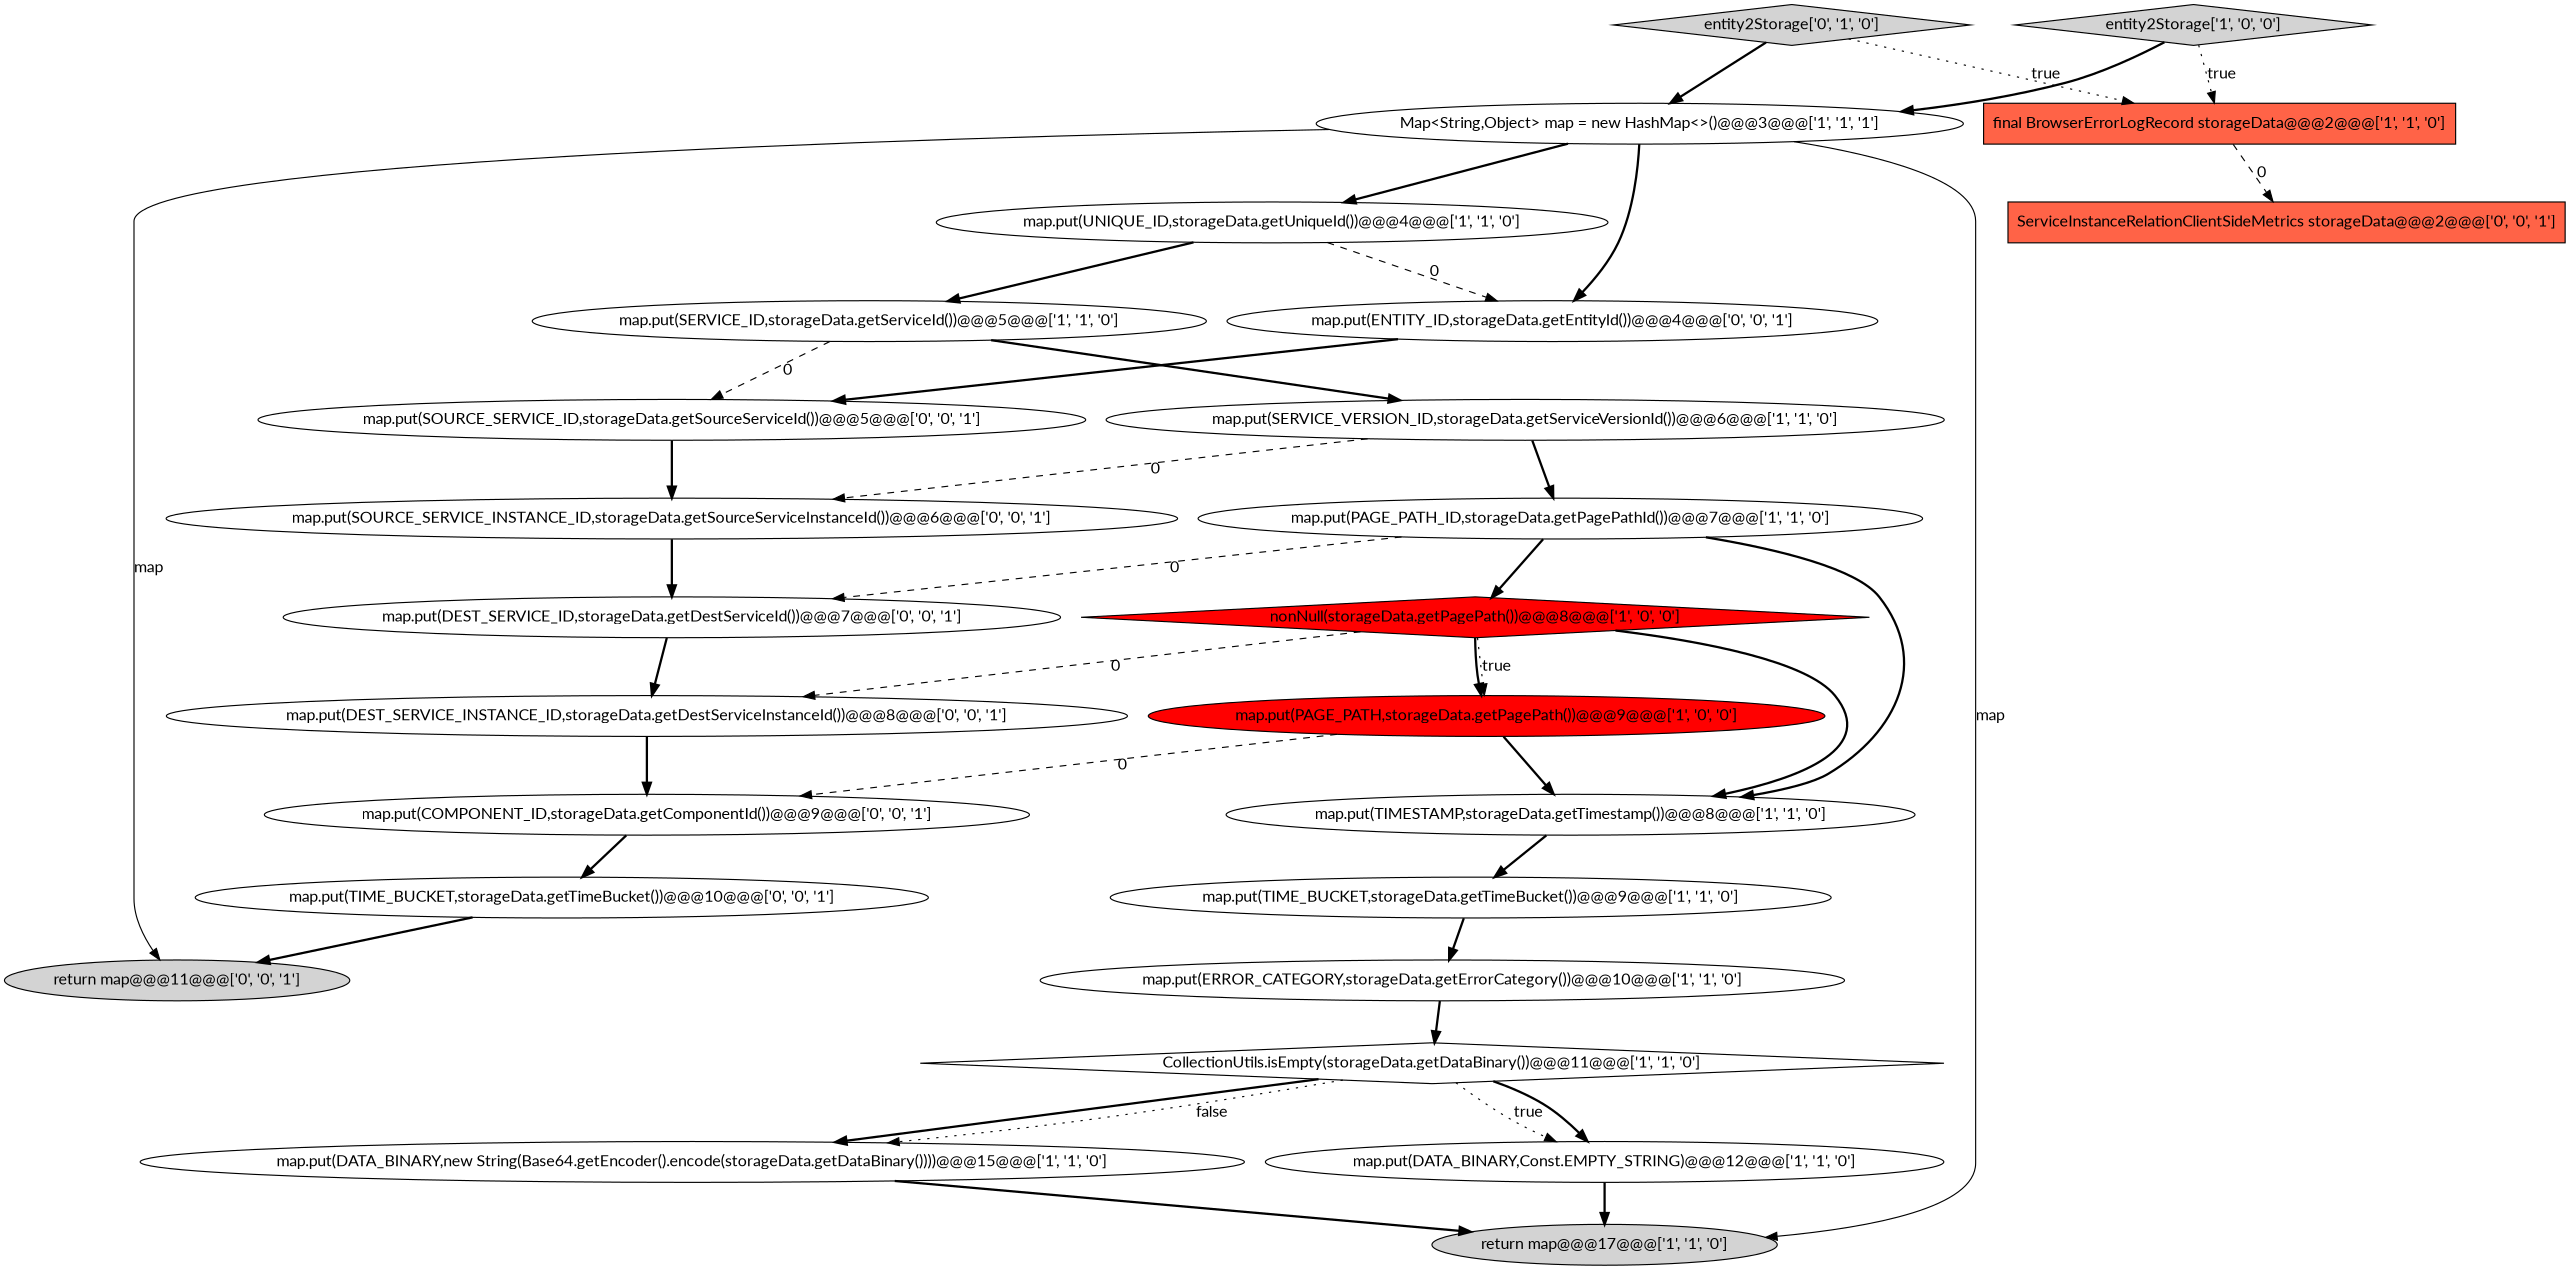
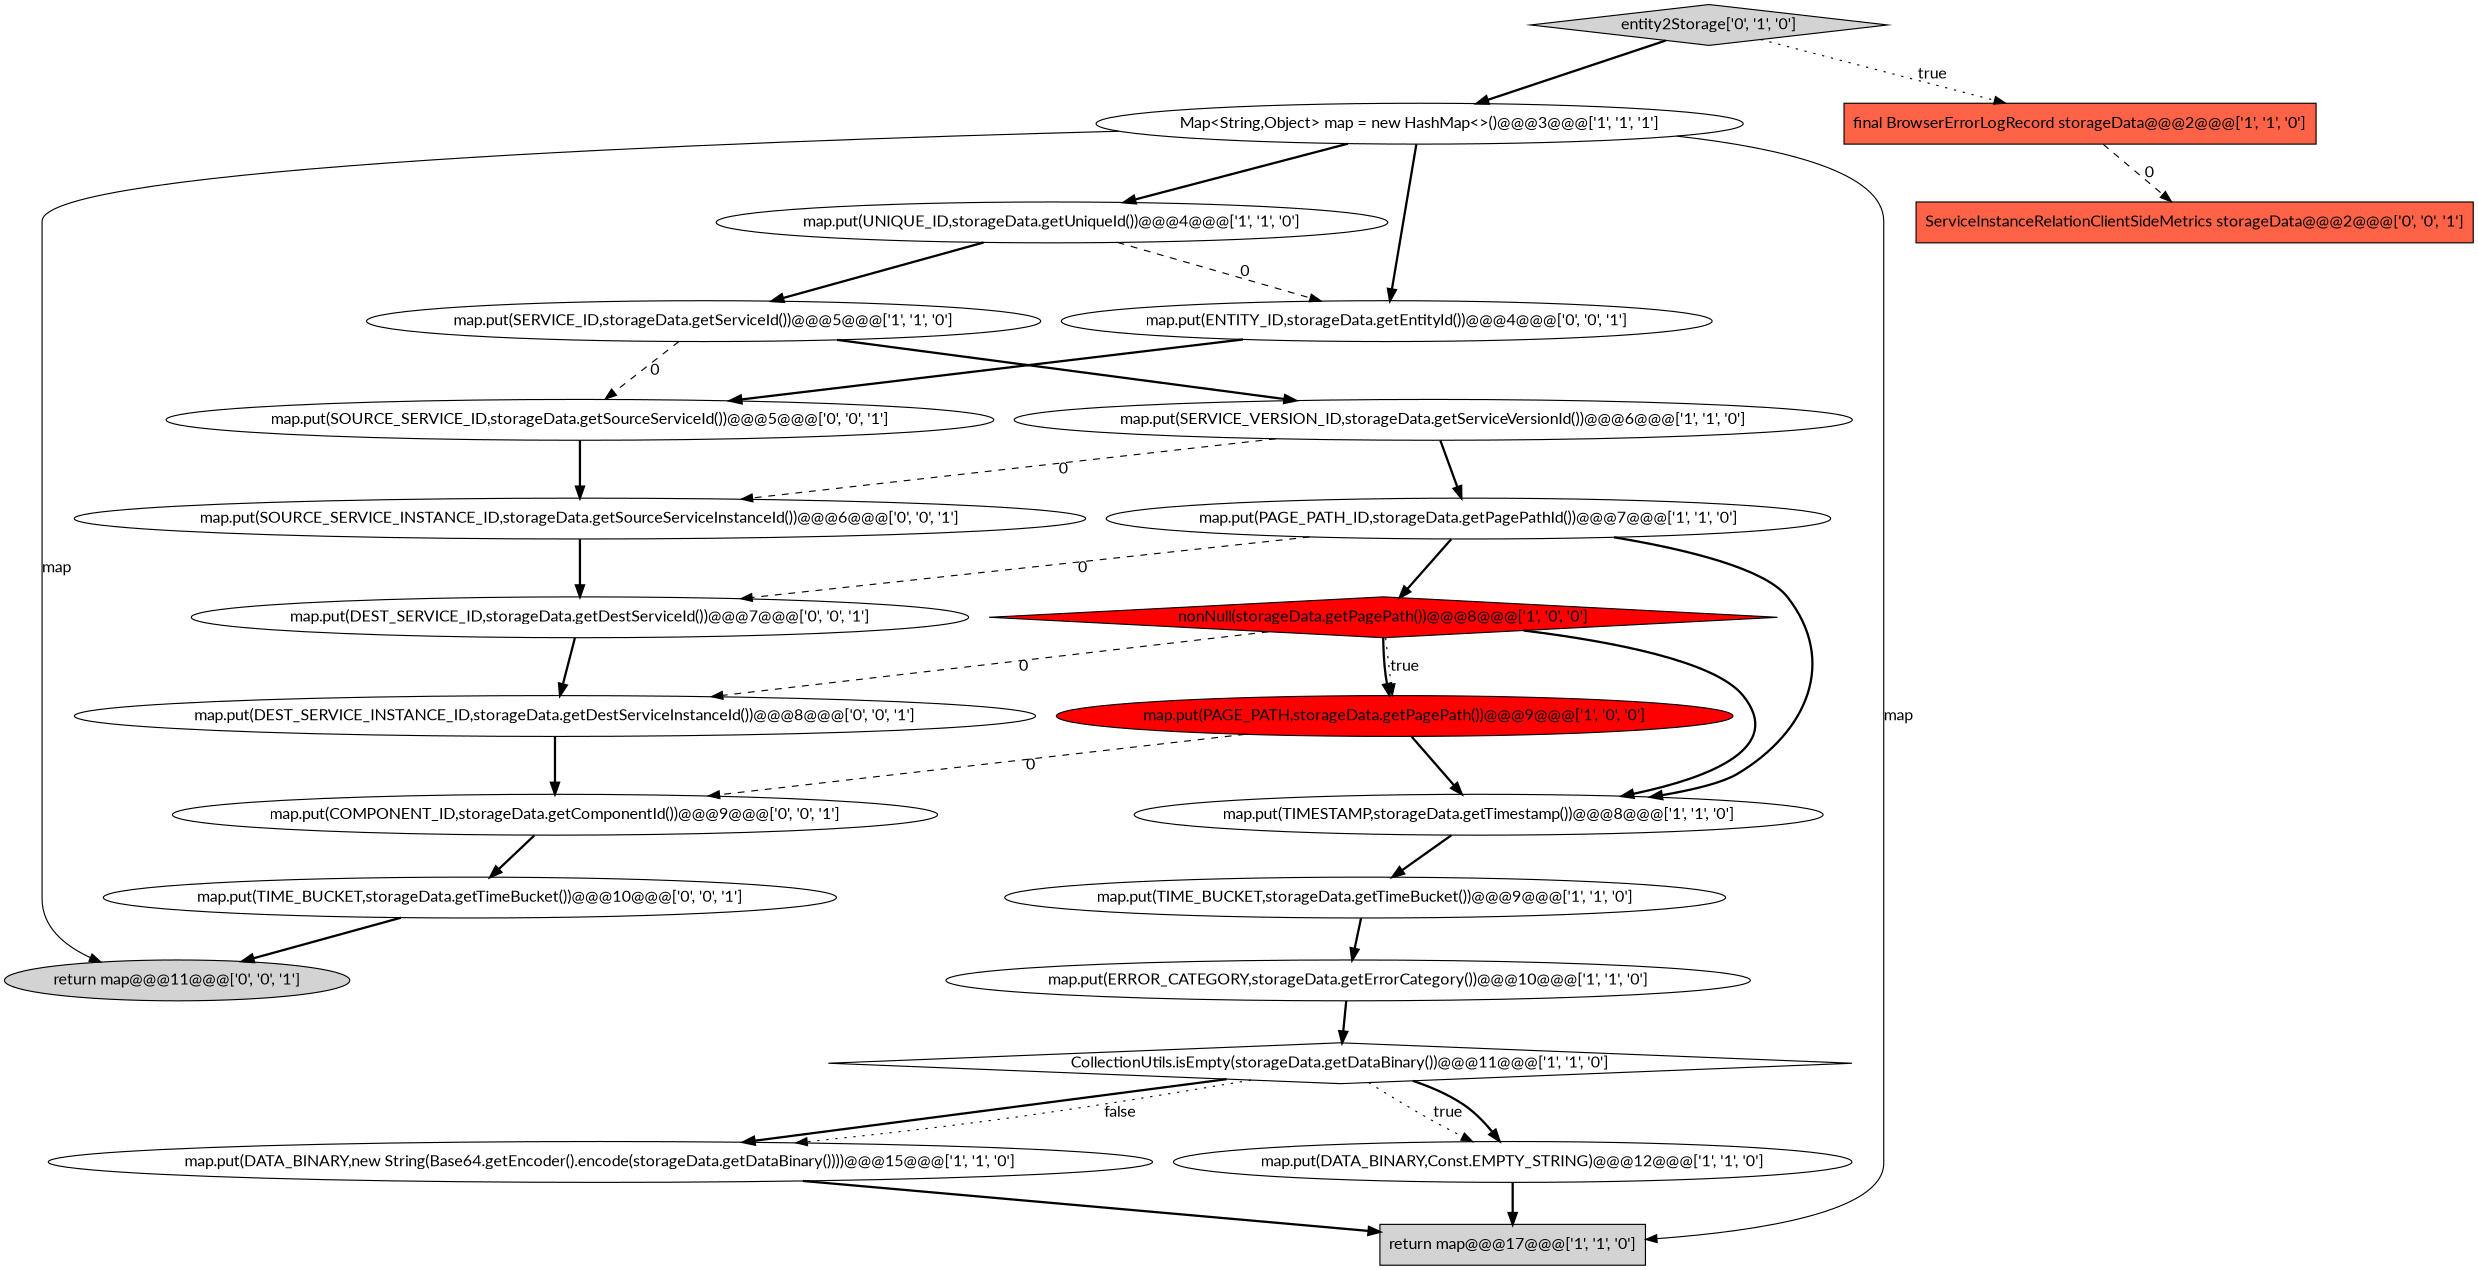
  digraph {
    fontname=Lato
    node [fillcolor=white fontname=Lato shape=ellipse style=filled]
    edge [fontname=Lato style=bold]
    n1 [label="map.put(UNIQUE_ID,storageData.getUniqueId())@@@4@@@['1', '1', '0']"]
    n2 [label="map.put(ENTITY_ID,storageData.getEntityId())@@@4@@@['0', '0', '1']"]
    n3 [label="map.put(SERVICE_ID,storageData.getServiceId())@@@5@@@['1', '1', '0']"]
    n4 [label="map.put(SOURCE_SERVICE_ID,storageData.getSourceServiceId())@@@5@@@['0', '0', '1']"]
    n5 [label="map.put(SERVICE_VERSION_ID,storageData.getServiceVersionId())@@@6@@@['1', '1', '0']"]
    n6 [label="map.put(PAGE_PATH_ID,storageData.getPagePathId())@@@7@@@['1', '1', '0']"]
    n7 [label="map.put(SOURCE_SERVICE_INSTANCE_ID,storageData.getSourceServiceInstanceId())@@@6@@@['0', '0', '1']"]
    n8 [label="map.put(DEST_SERVICE_ID,storageData.getDestServiceId())@@@7@@@['0', '0', '1']"]
    n9 [label="map.put(TIMESTAMP,storageData.getTimestamp())@@@8@@@['1', '1', '0']"]
    n10 [fillcolor=red label="nonNull(storageData.getPagePath())@@@8@@@['1', '0', '0']" shape=diamond]
    n11 [label="map.put(DATA_BINARY,new String(Base64.getEncoder().encode(storageData.getDataBinary())))@@@15@@@['1', '1', '0']"]
-   n12 [fillcolor=lightgray label="return map@@@17@@@['1', '1', '0']"]
+   n12 [fillcolor=lightgray label="return map@@@17@@@['1', '1', '0']" shape=box]
    n13 [fillcolor=tomato label="ServiceInstanceRelationClientSideMetrics storageData@@@2@@@['0', '0', '1']" shape=box]
    n14 [label="map.put(DEST_SERVICE_INSTANCE_ID,storageData.getDestServiceInstanceId())@@@8@@@['0', '0', '1']"]
    n15 [label="map.put(COMPONENT_ID,storageData.getComponentId())@@@9@@@['0', '0', '1']"]
    n16 [label="map.put(TIME_BUCKET,storageData.getTimeBucket())@@@10@@@['0', '0', '1']"]
    n17 [fillcolor=lightgray label="return map@@@11@@@['0', '0', '1']"]
    n18 [label="CollectionUtils.isEmpty(storageData.getDataBinary())@@@11@@@['1', '1', '0']" shape=diamond]
    n19 [label="map.put(DATA_BINARY,Const.EMPTY_STRING)@@@12@@@['1', '1', '0']"]
    n20 [label="map.put(TIME_BUCKET,storageData.getTimeBucket())@@@9@@@['1', '1', '0']"]
    n21 [label="map.put(ERROR_CATEGORY,storageData.getErrorCategory())@@@10@@@['1', '1', '0']"]
    n22 [fillcolor=lightgray label="entity2Storage['0', '1', '0']" shape=diamond]
    n23 [label="Map<String,Object> map = new HashMap<>()@@@3@@@['1', '1', '1']"]
    n24 [fillcolor=tomato label="final BrowserErrorLogRecord storageData@@@2@@@['1', '1', '0']" shape=box]
-   n25 [fillcolor=lightgray label="entity2Storage['1', '0', '0']" shape=diamond]
    n26 [fillcolor=red label="map.put(PAGE_PATH,storageData.getPagePath())@@@9@@@['1', '0', '0']"]
    n1 -> n2 [label=0 style=dashed]
    n1 -> n3
    n2 -> n4
    n3 -> n4 [label=0 style=dashed]
    n3 -> n5
    n4 -> n7
    n5 -> n6
    n5 -> n7 [label=0 style=dashed]
    n6 -> n8 [label=0 style=dashed]
    n6 -> n9
    n6 -> n10
    n7 -> n8
    n8 -> n14
    n9 -> n20
    n10 -> n9
    n10 -> n14 [label=0 style=dashed]
    n10 -> n26 [label=true style=dotted]
    n10 -> n26
    n11 -> n12
    n14 -> n15
    n15 -> n16
    n16 -> n17
    n18 -> n11
    n18 -> n11 [label=false style=dotted]
    n18 -> n19 [label=true style=dotted]
    n18 -> n19
    n19 -> n12
    n20 -> n21
    n21 -> n18
    n22 -> n23
    n22 -> n24 [label=true style=dotted]
    n23 -> n1
    n23 -> n2
    n23 -> n12 [label=map style=solid]
    n23 -> n17 [label=map style=solid]
    n24 -> n13 [label=0 style=dashed]
-   n25 -> n23
-   n25 -> n24 [label=true style=dotted]
    n26 -> n9
    n26 -> n15 [label=0 style=dashed]
  }
